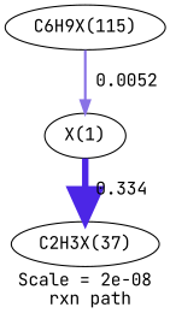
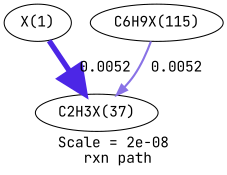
  digraph {
    fontname="JetBrains Mono"
    label="Scale = 2e-08\l rxn path"
    node [fontname="JetBrains Mono"]
    edge [fontname="JetBrains Mono"]
    n1 [label="X(1)"]
    n2 [label="C2H3X(37)"]
    n3 [label="C6H9X(115)"]
-   n1 -> n2 [arrowsize=2.59 color="0.7, 0.834, 0.9" label=" 0.334" style="setlinewidth(5.17)"]
-   n3 -> n1 [arrowsize=1.02 color="0.7, 0.505, 0.9" label=" 0.0052" style="setlinewidth(2.03)"]
+   n1 -> n2 [arrowsize=2.59 color="0.7, 0.834, 0.9" label=" 0.0052" style="setlinewidth(5.17)"]
+   n3 -> n2 [arrowsize=1.02 color="0.7, 0.505, 0.9" label=" 0.0052" style="setlinewidth(2.03)"]
  }
